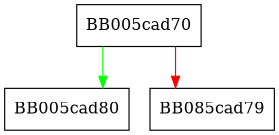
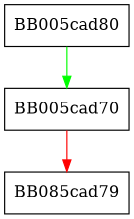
  digraph {
    splines=ortho
    node [shape=box]
    BB005cad70
    BB005cad80
    n3 [label=BB085cad79]
-   BB005cad70 -> BB005cad80 [color=green]
+   BB005cad80 -> BB005cad70 [color=green]
    BB005cad70 -> n3 [color=red]
  }
